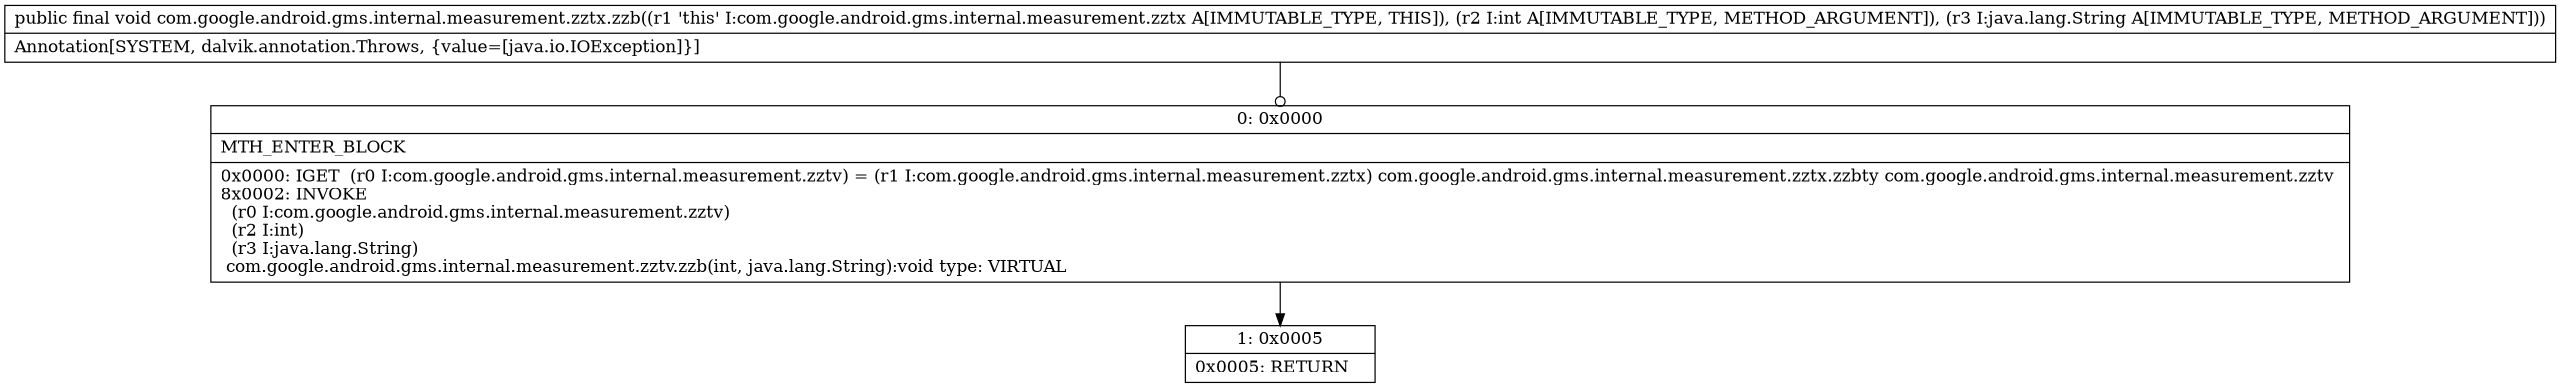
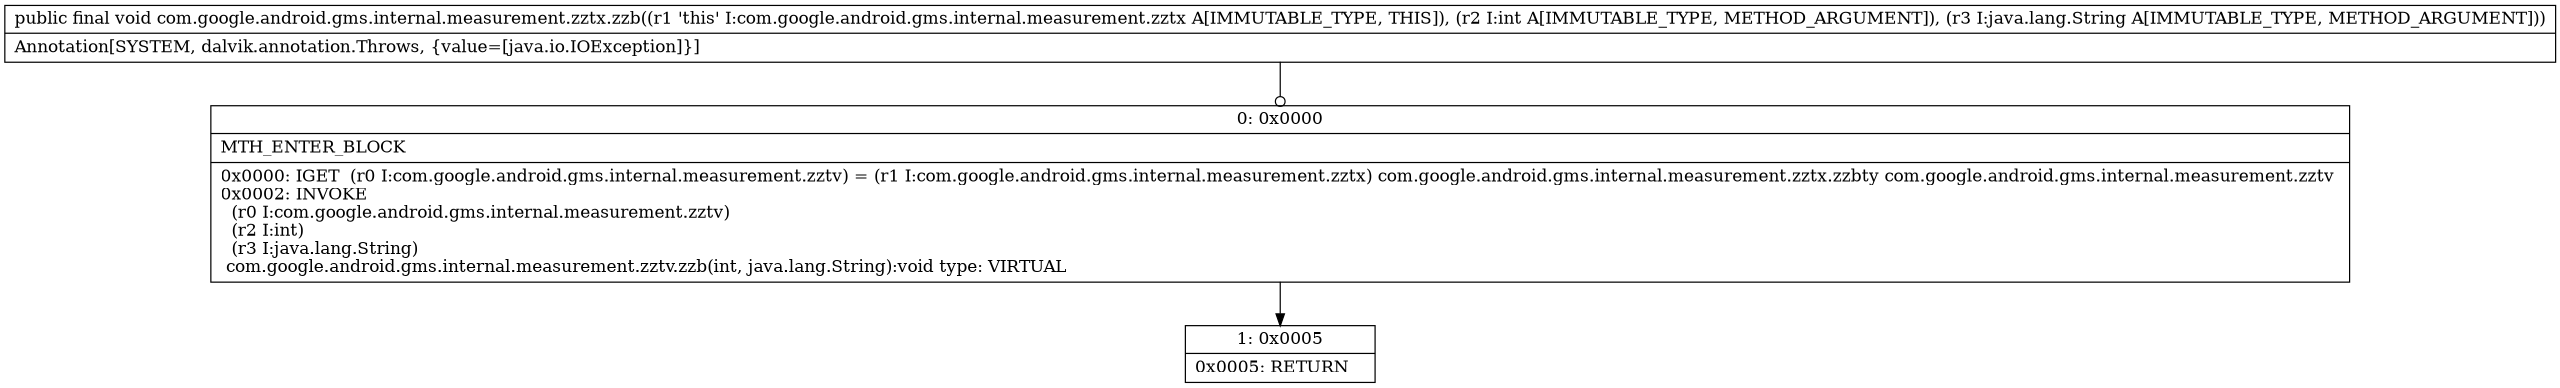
  digraph {
    node [shape=record]
-   n1 [label="{0\:\ 0x0000|MTH_ENTER_BLOCK\l|0x0000: IGET  (r0 I:com.google.android.gms.internal.measurement.zztv) = (r1 I:com.google.android.gms.internal.measurement.zztx) com.google.android.gms.internal.measurement.zztx.zzbty com.google.android.gms.internal.measurement.zztv \l8x0002: INVOKE  \l  (r0 I:com.google.android.gms.internal.measurement.zztv)\l  (r2 I:int)\l  (r3 I:java.lang.String)\l com.google.android.gms.internal.measurement.zztv.zzb(int, java.lang.String):void type: VIRTUAL \l}"]
+   n1 [label="{0\:\ 0x0000|MTH_ENTER_BLOCK\l|0x0000: IGET  (r0 I:com.google.android.gms.internal.measurement.zztv) = (r1 I:com.google.android.gms.internal.measurement.zztx) com.google.android.gms.internal.measurement.zztx.zzbty com.google.android.gms.internal.measurement.zztv \l0x0002: INVOKE  \l  (r0 I:com.google.android.gms.internal.measurement.zztv)\l  (r2 I:int)\l  (r3 I:java.lang.String)\l com.google.android.gms.internal.measurement.zztv.zzb(int, java.lang.String):void type: VIRTUAL \l}"]
    n2 [label="{1\:\ 0x0005|0x0005: RETURN   \l}"]
    n3 [label="{public final void com.google.android.gms.internal.measurement.zztx.zzb((r1 'this' I:com.google.android.gms.internal.measurement.zztx A[IMMUTABLE_TYPE, THIS]), (r2 I:int A[IMMUTABLE_TYPE, METHOD_ARGUMENT]), (r3 I:java.lang.String A[IMMUTABLE_TYPE, METHOD_ARGUMENT]))  | Annotation[SYSTEM, dalvik.annotation.Throws, \{value=[java.io.IOException]\}]\l}"]
    n1 -> n2 [arrowhead=normal]
    n3 -> n1 [arrowhead=odot]
  }
